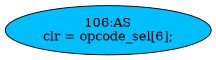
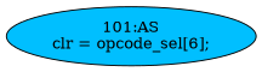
  strict digraph {
    rankdir=LR
-   n1 [ast="<pyverilog.vparser.ast.Assign object at 0x7f7a879f8b10>" def_var="['clr']" fillcolor=deepskyblue label="106:AS\nclr = opcode_sel[6];" statements="[]" style=filled typ=Assign use_var="['opcode_sel']"]
+   n1 [ast="<pyverilog.vparser.ast.Assign object at 0x7f7a879f8b10>" def_var="['clr']" fillcolor=deepskyblue label="101:AS\nclr = opcode_sel[6];" statements="[]" style=filled typ=Assign use_var="['opcode_sel']"]
  }
